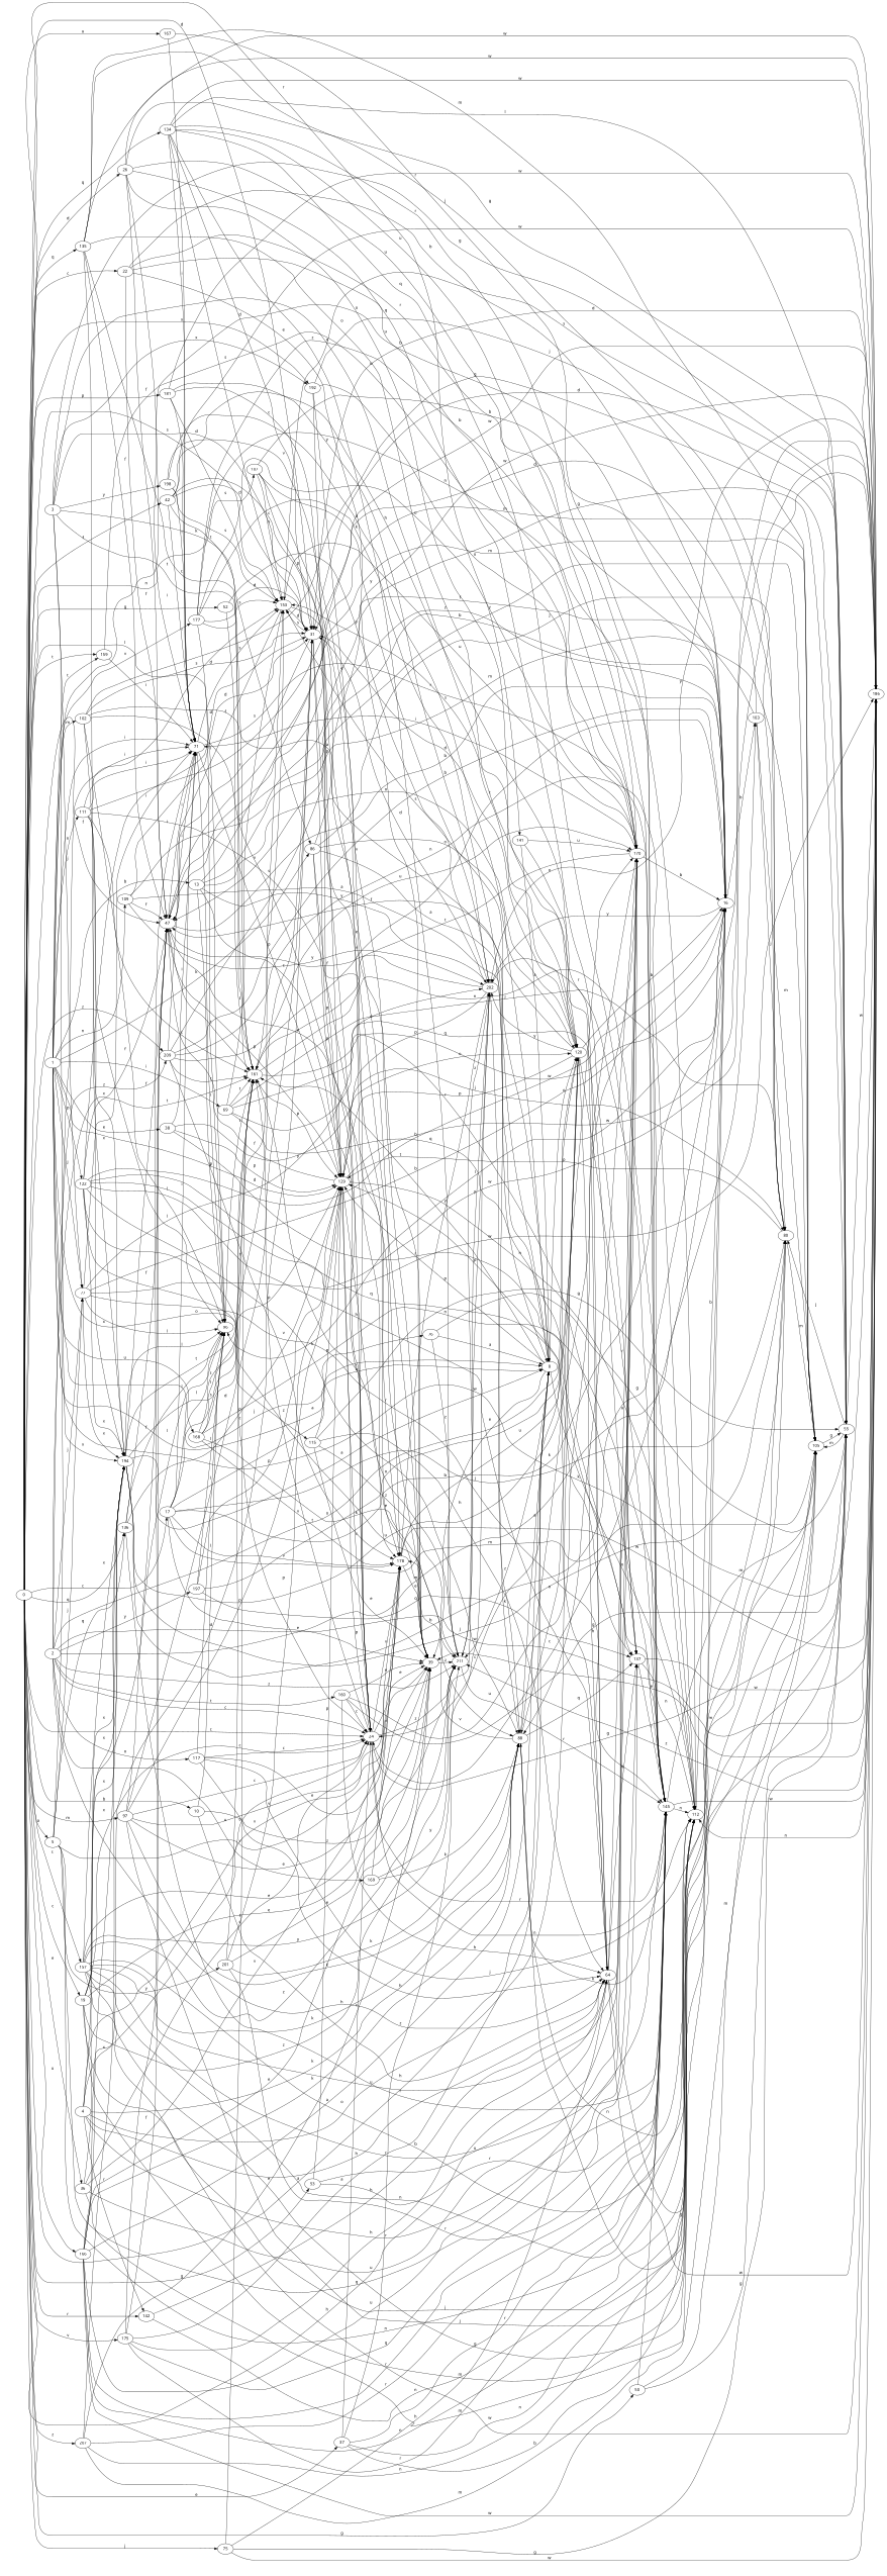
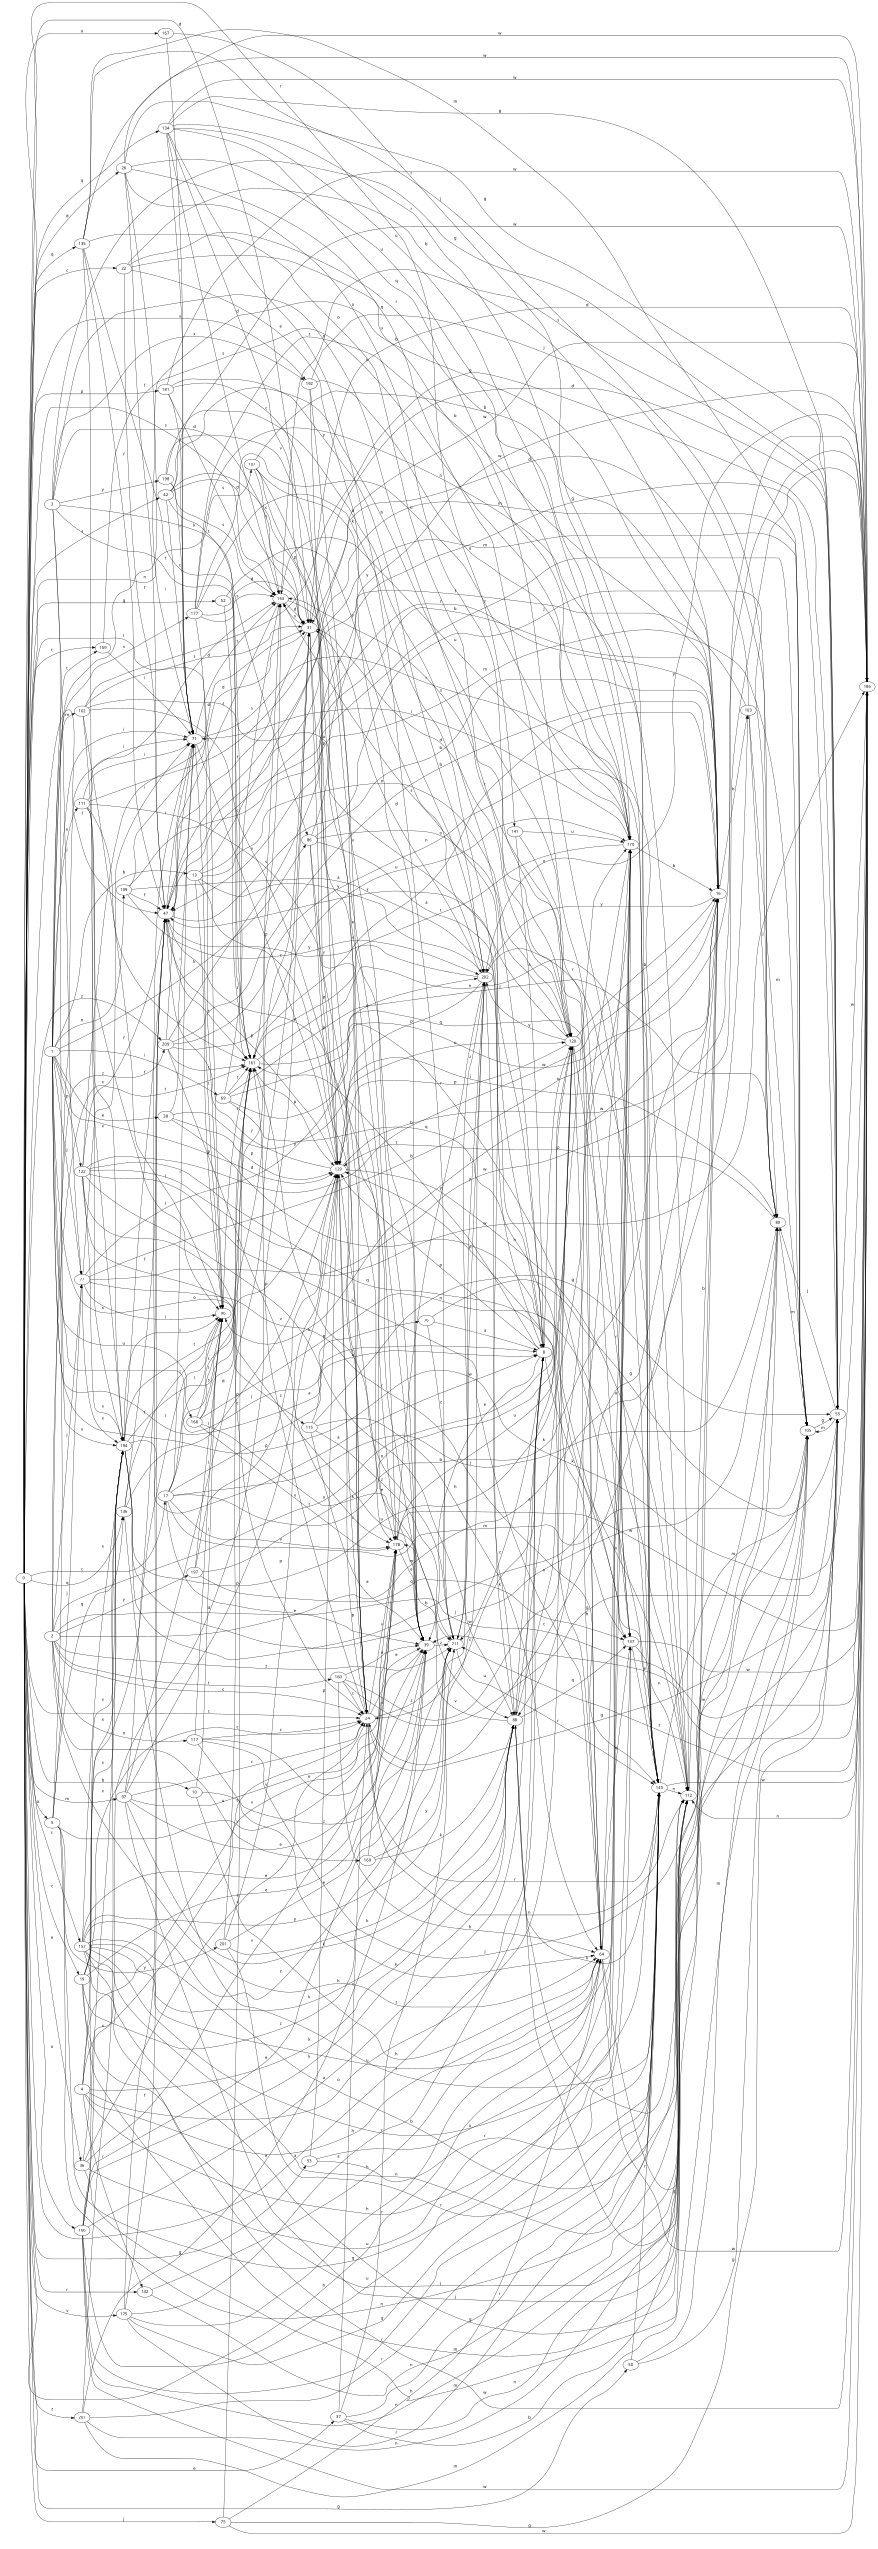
  strict digraph {
    fontname="Noto Sans"
    rankdir=LR
    node [fontname="Noto Sans"]
    edge [fontname="Noto Sans"]
    0
    5
    8
    10
    17
    19
    22
    24
    26
    31
    36
    37
    42
    47
    50
    52
    53
    64
    75
    96
    97
    107
    134
    135
    136
    141
    142
    153
    157
    159
    166
    167
    175
    181
    192
    207
    209
    71
    77
    178
    112
    137
    201
    129
    120
    161
    211
    39
    16
    105
    80
    194
    145
    170
    55
    186
    202
    88
    1
    13
    38
    69
    76
    86
    102
    109
    111
    115
    122
    168
    177
    103
    2
    117
    160
    169
    197
    3
    198
    4
    0 -> 5 [label=a]
    0 -> 8 [label=a]
    0 -> 10 [label=b]
    0 -> 17 [label=c]
    0 -> 19 [label=c]
    0 -> 22 [label=c]
    0 -> 24 [label=c]
    0 -> 26 [label=d]
    0 -> 31 [label=d]
    0 -> 36 [label=e]
    0 -> 37 [label=e]
    0 -> 42 [label=f]
    0 -> 47 [label=f]
    0 -> 50 [label=g]
    0 -> 52 [label=g]
    0 -> 53 [label=g]
    0 -> 64 [label=h]
    0 -> 75 [label=j]
    0 -> 96 [label=l]
    0 -> 97 [label=m]
    0 -> 107 [label=n]
    0 -> 134 [label=q]
    0 -> 135 [label=q]
    0 -> 136 [label=q]
    0 -> 141 [label=r]
    0 -> 142 [label=r]
    0 -> 153 [label=s]
    0 -> 157 [label=t]
    0 -> 159 [label=t]
    0 -> 166 [label=u]
    0 -> 167 [label=u]
    0 -> 175 [label=v]
    0 -> 181 [label=p]
    0 -> 192 [label=x]
    0 -> 207 [label=z]
    0 -> 209 [label=z]
    5 -> 136 [label=q]
    5 -> 71 [label=i]
    5 -> 77 [label=j]
    5 -> 178 [label=v]
    5 -> 112 [label=n]
    5 -> 137 [label=q]
    5 -> 201 [label=y]
    8 -> 153 [label=s]
    8 -> 112 [label=n]
    8 -> 129 [label=p]
    8 -> 120 [label=o]
    8 -> 161 [label=t]
    8 -> 211 [label=z]
    8 -> 39 [label=e]
    10 -> 64 [label=h]
    10 -> 96 [label=l]
    10 -> 211 [label=z]
    17 -> 8 [label=a]
    17 -> 96 [label=l]
    17 -> 71 [label=i]
    17 -> 178 [label=v]
    17 -> 161 [label=t]
    17 -> 39 [label=e]
    17 -> 16 [label=b]
    17 -> 105 [label=m]
    17 -> 80 [label=j]
    19 -> 24 [label=c]
    19 -> 96 [label=l]
    19 -> 211 [label=z]
    19 -> 39 [label=e]
    19 -> 105 [label=m]
    19 -> 80 [label=j]
    19 -> 194 [label=x]
    22 -> 47 [label=f]
    22 -> 39 [label=e]
    22 -> 16 [label=b]
    22 -> 145 [label=r]
    22 -> 170 [label=u]
    24 -> 178 [label=v]
    24 -> 112 [label=n]
    24 -> 129 [label=p]
    24 -> 161 [label=t]
    24 -> 211 [label=z]
    24 -> 39 [label=e]
    24 -> 145 [label=r]
    24 -> 55 [label=g]
    26 -> 47 [label=f]
    26 -> 71 [label=i]
    26 -> 137 [label=q]
    26 -> 120 [label=o]
    26 -> 170 [label=u]
    26 -> 55 [label=g]
    26 -> 186 [label=w]
    31 -> 47 [label=f]
    31 -> 153 [label=s]
    31 -> 178 [label=v]
    31 -> 129 [label=p]
    36 -> 24 [label=c]
    36 -> 178 [label=v]
    36 -> 105 [label=m]
    36 -> 194 [label=x]
    36 -> 170 [label=u]
    37 -> 24 [label=c]
    37 -> 112 [label=n]
    37 -> 211 [label=z]
    37 -> 16 [label=b]
    37 -> 145 [label=r]
    42 -> 24 [label=c]
    42 -> 31 [label=d]
    42 -> 64 [label=h]
    42 -> 71 [label=i]
    42 -> 161 [label=t]
    42 -> 186 [label=w]
    47 -> 71 [label=i]
    47 -> 129 [label=p]
    47 -> 161 [label=t]
    47 -> 39 [label=e]
    47 -> 16 [label=b]
    47 -> 105 [label=m]
    50 -> 105 [label=m]
    50 -> 145 [label=r]
    50 -> 55 [label=g]
    52 -> 161 [label=t]
    52 -> 202 [label=y]
    53 -> 129 [label=p]
    53 -> 145 [label=r]
    53 -> 170 [label=u]
    64 -> 153 [label=s]
    64 -> 137 [label=q]
    64 -> 129 [label=p]
    64 -> 105 [label=m]
    64 -> 170 [label=u]
    64 -> 186 [label=w]
    75 -> 64 [label=h]
    75 -> 161 [label=t]
    75 -> 55 [label=g]
    75 -> 186 [label=w]
    96 -> 161 [label=t]
    97 -> 24 [label=c]
    97 -> 31 [label=d]
    97 -> 47 [label=f]
    97 -> 178 [label=v]
    97 -> 129 [label=p]
    97 -> 39 [label=e]
    97 -> 80 [label=j]
    97 -> 88 [label=k]
    107 -> 153 [label=s]
    107 -> 129 [label=p]
    107 -> 39 [label=e]
    107 -> 16 [label=b]
    107 -> 202 [label=y]
    134 -> 31 [label=d]
    134 -> 153 [label=s]
    134 -> 71 [label=i]
    134 -> 137 [label=q]
    134 -> 211 [label=z]
    134 -> 145 [label=r]
    134 -> 170 [label=u]
-   134 -> 55 [label=l]
+   134 -> 55 [label=g]
    134 -> 186 [label=w]
    135 -> 47 [label=f]
    135 -> 120 [label=o]
    135 -> 161 [label=t]
    135 -> 105 [label=m]
    135 -> 80 [label=j]
    135 -> 194 [label=x]
    135 -> 186 [label=w]
    136 -> 47 [label=f]
    136 -> 96 [label=l]
    136 -> 129 [label=p]
    136 -> 145 [label=r]
    141 -> 8 [label=a]
    141 -> 120 [label=o]
    141 -> 170 [label=u]
    142 -> 64 [label=h]
    142 -> 112 [label=n]
    153 -> 31 [label=d]
    153 -> 47 [label=f]
    153 -> 39 [label=e]
    153 -> 170 [label=u]
    157 -> 112 [label=n]
    157 -> 211 [label=z]
    157 -> 39 [label=e]
    157 -> 16 [label=b]
    157 -> 194 [label=x]
    157 -> 145 [label=r]
    157 -> 170 [label=u]
    157 -> 55 [label=g]
    157 -> 186 [label=w]
    157 -> 202 [label=y]
    157 -> 88 [label=k]
    159 -> 71 [label=i]
    159 -> 170 [label=u]
    166 -> 8 [label=a]
    166 -> 31 [label=d]
    166 -> 112 [label=n]
    166 -> 39 [label=e]
    166 -> 194 [label=x]
    166 -> 145 [label=r]
    166 -> 170 [label=u]
    166 -> 186 [label=w]
    166 -> 88 [label=k]
    167 -> 71 [label=i]
    167 -> 145 [label=r]
    175 -> 8 [label=a]
    175 -> 47 [label=f]
    175 -> 64 [label=h]
    175 -> 71 [label=i]
    175 -> 137 [label=q]
    175 -> 145 [label=r]
    181 -> 24 [label=c]
    181 -> 153 [label=s]
    181 -> 71 [label=i]
    181 -> 186 [label=w]
    181 -> 202 [label=y]
    192 -> 178 [label=v]
    192 -> 129 [label=p]
    192 -> 80 [label=j]
    192 -> 170 [label=u]
    207 -> 112 [label=n]
    207 -> 39 [label=e]
    207 -> 105 [label=m]
    207 -> 194 [label=x]
    207 -> 145 [label=r]
    209 -> 71 [label=i]
    209 -> 178 [label=v]
    209 -> 112 [label=n]
    209 -> 161 [label=t]
    209 -> 16 [label=b]
    209 -> 105 [label=m]
    209 -> 170 [label=u]
    71 -> 96 [label=l]
    71 -> 153 [label=s]
    71 -> 129 [label=p]
    71 -> 145 [label=r]
    77 -> 96 [label=l]
    77 -> 71 [label=i]
    77 -> 16 [label=b]
    77 -> 194 [label=x]
    77 -> 145 [label=r]
    77 -> 186 [label=w]
    77 -> 202 [label=y]
    178 -> 39 [label=e]
    178 -> 170 [label=u]
    178 -> 186 [label=w]
    178 -> 202 [label=y]
    112 -> 16 [label=b]
    137 -> 112 [label=n]
    137 -> 145 [label=r]
    137 -> 186 [label=w]
    201 -> 129 [label=p]
    201 -> 161 [label=t]
    201 -> 39 [label=e]
    201 -> 145 [label=r]
    201 -> 88 [label=k]
    129 -> 24 [label=c]
    129 -> 47 [label=f]
    129 -> 112 [label=n]
    129 -> 120 [label=o]
    129 -> 39 [label=e]
    129 -> 186 [label=w]
    120 -> 24 [label=c]
    120 -> 31 [label=d]
    120 -> 47 [label=f]
    120 -> 64 [label=h]
    120 -> 129 [label=p]
    120 -> 16 [label=b]
    120 -> 145 [label=r]
    120 -> 202 [label=y]
    120 -> 88 [label=k]
    161 -> 153 [label=s]
    161 -> 112 [label=n]
    161 -> 137 [label=q]
    161 -> 129 [label=p]
    211 -> 161 [label=t]
    211 -> 145 [label=r]
    211 -> 202 [label=y]
    39 -> 211 [label=z]
    16 -> 24 [label=c]
    16 -> 47 [label=f]
    16 -> 96 [label=l]
    16 -> 161 [label=t]
    16 -> 202 [label=y]
    16 -> 103 [label=b]
    105 -> 47 [label=f]
    105 -> 55 [label=g]
    80 -> 129 [label=p]
    80 -> 105 [label=m]
    194 -> 8 [label=a]
    194 -> 47 [label=f]
    194 -> 96 [label=l]
    194 -> 153 [label=s]
    194 -> 161 [label=t]
    194 -> 16 [label=b]
    194 -> 80 [label=j]
    194 -> 170 [label=u]
    145 -> 112 [label=n]
    145 -> 105 [label=m]
    145 -> 186 [label=w]
    145 -> 88 [label=k]
    170 -> 71 [label=i]
    170 -> 161 [label=t]
    170 -> 16 [label=b]
    170 -> 88 [label=k]
    55 -> 31 [label=d]
    55 -> 153 [label=s]
    55 -> 105 [label=m]
    55 -> 80 [label=j]
    55 -> 186 [label=w]
    186 -> 31 [label=d]
    186 -> 112 [label=n]
    186 -> 211 [label=z]
    186 -> 39 [label=e]
    186 -> 202 [label=y]
    202 -> 31 [label=d]
    202 -> 47 [label=f]
    202 -> 129 [label=p]
    202 -> 211 [label=z]
    202 -> 145 [label=r]
    202 -> 88 [label=k]
    88 -> 8 [label=a]
    88 -> 178 [label=v]
    88 -> 112 [label=n]
    88 -> 137 [label=q]
    88 -> 120 [label=o]
    88 -> 55 [label=g]
    1 -> 8 [label=a]
    1 -> 159 [label=t]
    1 -> 71 [label=i]
    1 -> 77 [label=j]
    1 -> 129 [label=p]
    1 -> 16 [label=b]
    1 -> 186 [label=w]
    1 -> 13 [label=b]
    1 -> 38 [label=e]
    1 -> 69 [label=i]
    1 -> 76 [label=j]
    1 -> 86 [label=k]
    1 -> 102 [label=m]
    1 -> 109 [label=n]
    1 -> 111 [label=n]
    1 -> 115 [label=o]
    1 -> 122 [label=p]
    1 -> 168 [label=u]
    1 -> 177 [label=v]
    13 -> 24 [label=c]
    13 -> 96 [label=l]
    13 -> 120 [label=o]
    13 -> 16 [label=b]
    13 -> 105 [label=m]
    13 -> 202 [label=y]
    38 -> 71 [label=i]
    38 -> 129 [label=p]
    38 -> 80 [label=j]
    38 -> 145 [label=r]
    69 -> 153 [label=s]
    69 -> 137 [label=q]
    69 -> 161 [label=t]
    69 -> 80 [label=j]
    69 -> 145 [label=r]
    69 -> 186 [label=w]
    76 -> 8 [label=a]
    76 -> 211 [label=z]
    76 -> 55 [label=g]
    86 -> 8 [label=a]
    86 -> 129 [label=p]
    86 -> 120 [label=o]
    86 -> 39 [label=e]
    86 -> 80 [label=j]
    86 -> 55 [label=g]
    102 -> 8 [label=a]
    102 -> 24 [label=c]
    102 -> 31 [label=d]
    102 -> 96 [label=l]
    102 -> 194 [label=x]
    102 -> 55 [label=g]
    109 -> 8 [label=a]
    109 -> 31 [label=d]
    109 -> 47 [label=f]
    109 -> 186 [label=w]
    109 -> 202 [label=y]
    111 -> 96 [label=l]
    111 -> 153 [label=s]
    111 -> 71 [label=i]
    111 -> 178 [label=v]
    111 -> 161 [label=t]
    111 -> 194 [label=x]
    111 -> 186 [label=w]
    115 -> 64 [label=h]
    115 -> 129 [label=p]
    115 -> 211 [label=z]
    115 -> 39 [label=e]
    115 -> 55 [label=g]
    122 -> 24 [label=c]
    122 -> 31 [label=d]
    122 -> 47 [label=f]
    122 -> 64 [label=h]
    122 -> 137 [label=q]
    122 -> 211 [label=z]
    122 -> 16 [label=b]
    122 -> 194 [label=x]
    122 -> 186 [label=w]
    122 -> 88 [label=k]
    168 -> 31 [label=d]
    168 -> 96 [label=l]
    168 -> 178 [label=v]
    168 -> 112 [label=n]
    168 -> 129 [label=p]
    168 -> 88 [label=k]
    177 -> 31 [label=d]
    177 -> 96 [label=l]
    177 -> 153 [label=s]
    177 -> 112 [label=n]
    177 -> 16 [label=b]
    177 -> 170 [label=u]
    177 -> 88 [label=k]
    103 -> 31 [label=d]
    103 -> 47 [label=f]
    103 -> 105 [label=m]
    103 -> 80 [label=j]
    2 -> 24 [label=c]
    2 -> 64 [label=h]
    2 -> 209 [label=z]
    2 -> 77 [label=j]
    2 -> 120 [label=o]
    2 -> 161 [label=t]
    2 -> 211 [label=z]
    2 -> 186 [label=w]
    2 -> 103 [label=m]
    2 -> 117 [label=o]
    2 -> 160 [label=t]
    2 -> 169 [label=u]
    2 -> 197 [label=y]
    117 -> 24 [label=c]
    117 -> 64 [label=h]
    117 -> 96 [label=l]
    117 -> 39 [label=e]
    117 -> 80 [label=j]
    160 -> 24 [label=c]
    160 -> 64 [label=h]
    160 -> 39 [label=e]
    160 -> 170 [label=u]
    160 -> 55 [label=g]
    169 -> 178 [label=v]
    169 -> 202 [label=y]
    169 -> 88 [label=k]
    197 -> 96 [label=l]
    197 -> 137 [label=q]
    197 -> 129 [label=p]
    197 -> 120 [label=o]
    3 -> 31 [label=d]
    3 -> 192 [label=x]
    3 -> 77 [label=j]
    3 -> 120 [label=o]
    3 -> 161 [label=t]
    3 -> 194 [label=x]
    3 -> 55 [label=g]
    3 -> 86 [label=k]
    3 -> 198 [label=y]
    198 -> 8 [label=a]
    198 -> 153 [label=s]
    198 -> 71 [label=i]
    198 -> 178 [label=v]
    4 -> 24 [label=c]
    4 -> 64 [label=h]
    4 -> 142 [label=r]
    4 -> 178 [label=v]
    4 -> 120 [label=o]
    4 -> 194 [label=x]
    4 -> 145 [label=r]
    4 -> 88 [label=k]
  }
